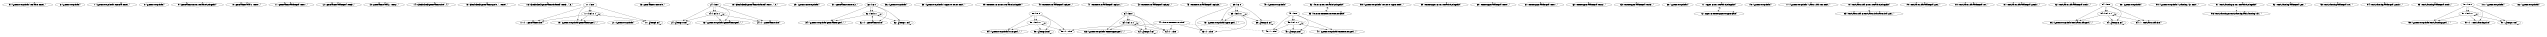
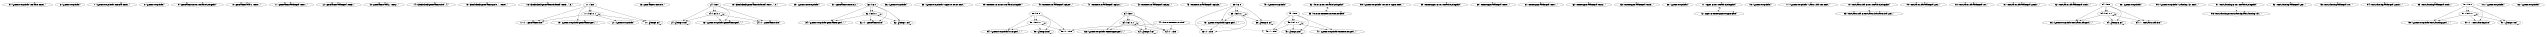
  digraph {
    "5 : System.out.println(\"Iterative Tests\", )"
    "6 : System.out.println()"
    "7 : System.out.println(\"General Tests\", )"
    "8 : System.out.println()"
    "9 : generalTest = new IterativeStringList()"
    "10 : generalTest.add(0, \"test0\", )"
    "11 : generalTest.addToEnd(\"test1\", )"
    "12 : generalTest.addToEnd(\"test3\", )"
    "13 : generalTest.add(2, \"test2\", )"
    "14 : Check.check(generalTest.size(), 4, )"
    "15 : Check.check(generalTest.get(0, ), \"test0\", )"
    "16 : Check.check(generalTest.indexOf(\"test3\", ), 3, )"
    "17 : i = 0"
    "17 : i = i + 1"
    "17 : i < generalTest.size()"
    "19 : System.out.println(generalTest.get(i, ), )"
    "17 : @temp9 = i"
    "21 : System.out.println()"
    "23 : generalTest.remove(0, )"
    "24 : i = 0"
    "24 : @temp10 = i"
    "26 : System.out.println(generalTest.get(i, ), )"
    "24 : i = i + 1"
    "24 : i < generalTest.size()"
    "28 : Check.check(generalTest.indexOf(\"test1\", ), 0, )"
    n26 [label="29 : System.remove.println()"]
    "31 : generalTest.remove(2, )"
    "32 : i = 0"
    "34 : System.out.println(generalTest.get(i, ), )"
    "32 : i = i + 1"
    "32 : i < generalTest.size()"
    "32 : @temp11 = i"
    "36 : System.out.println()"
    "38 : System.out.println(\"Upper to Lower Test\", )"
    "39 : testToLower = new IterativeStringList()"
    "40 : testToLower.addToEnd(\"TEST0\", )"
    "41 : testToLower.addToEnd(\"TEST1\", )"
    "42 : testToLower.addToEnd(\"TEST2\", )"
    "43 : testToLower.addToEnd(\"TEST3\", )"
    "44 : size = testToLower.size()"
    "50 : i < size"
    "64 : i < size"
    "69 : i < size"
    "45 : i < size"
    "45 : i = 0"
    "45 : i = i + 1"
    "45 : @temp12 = i"
    "47 : System.out.println(testToLower.get(i, ), )"
    "49 : System.out.println()"
    "50 : i = 0"
    "54 : System.out.println(lower.get(i, ), )"
    "50 : i = i + 1"
    "50 : @temp13 = i"
    "52 : lower = new IterativeStringList()"
    "53 : lower = testToLower.toLowerCase()"
    "58 : System.out.println(\"Lower to Upper Test\", )"
    "59 : testToUpper = new IterativeStringList()"
    "60 : testToUpper.addToEnd(\"test0\", )"
    "61 : testToUpper.addToEnd(\"test1\", )"
    "62 : testToUpper.addToEnd(\"test2\", )"
    "63 : testToUpper.addToEnd(\"test3\", )"
    "64 : i = 0"
    "66 : System.out.println(testToUpper.get(i, ), )"
    "64 : i = i + 1"
    "64 : @temp14 = i"
    "68 : System.out.println()"
    "69 : i = 0"
    "69 : i = i + 1"
    "73 : System.out.println(upper.get(i, ), )"
    "69 : @temp15 = i"
    "71 : upper = new IterativeStringList()"
    "72 : upper = testToUpper.toUpperCase()"
    "75 : System.out.println()"
    "77 : System.out.println(\"Starts With 'Yes' Test\", )"
    "78 : testStartsWith = new IterativeStringList()"
    "83 : testStartsWith = testStartsWith.startsWith(\"yes\", )"
    "79 : testStartsWith.addToEnd(\"yes\", )"
    "80 : testStartsWith.addToEnd(\"no\", )"
    "81 : testStartsWith.addToEnd(\"yessir\", )"
    "82 : testStartsWith.addToEnd(\"nosir\", )"
    "84 : i = 0"
    "86 : System.out.println(testStartsWith.get(i, ), )"
    "84 : @temp16 = i"
    "84 : i = i + 1"
    "84 : i < testStartsWith.size()"
    "88 : System.out.println()"
    "90 : System.out.println(\"Substring 'Sir' Test\", )"
    "91 : testSubstring = new IterativeStringList()"
    "96 : testSubstring = testSubstring.hasSubstring(\"sir\", )"
    "92 : testSubstring.addToEnd(\"yes\", )"
    "93 : testSubstring.addToEnd(\"no\", )"
    "94 : testSubstring.addToEnd(\"yessir\", )"
    "95 : testSubstring.addToEnd(\"nosir\", )"
    "97 : i = 0"
    "99 : System.out.println(testSubstring.get(i, ), )"
    "97 : i < testSubstring.size()"
    "97 : i = i + 1"
    "97 : @temp17 = i"
    "101 : System.out.println()"
    "102 : System.out.println()"
    "17 : i = 0" -> "17 : i = i + 1"
    "17 : i = 0" -> "17 : i = i + 1" [style=dashed]
    "17 : i = 0" -> "17 : i < generalTest.size()"
    "17 : i = 0" -> "19 : System.out.println(generalTest.get(i, ), )"
    "17 : i = 0" -> "17 : @temp9 = i"
    "17 : i = i + 1" -> "17 : i = i + 1"
    "17 : i = i + 1" -> "17 : i = i + 1" [style=dashed]
    "17 : i = i + 1" -> "17 : i < generalTest.size()"
-   "17 : i = i + 1" -> "19 : System.out.println(generalTest.get(i, ), )"
+   "17 : i = i + 1" -> "21 : System.out.println()"
    "17 : i = i + 1" -> "17 : @temp9 = i"
    "17 : @temp9 = i" -> "17 : @temp9 = i" [style=dashed]
    "24 : i = 0" -> "24 : @temp10 = i"
    "24 : i = 0" -> "26 : System.out.println(generalTest.get(i, ), )"
    "24 : i = 0" -> "24 : i = i + 1"
    "24 : i = 0" -> "24 : i = i + 1" [style=dashed]
    "24 : i = 0" -> "24 : i < generalTest.size()"
    "24 : @temp10 = i" -> "24 : @temp10 = i" [style=dashed]
    "24 : i = i + 1" -> "24 : @temp10 = i"
    "24 : i = i + 1" -> "26 : System.out.println(generalTest.get(i, ), )"
    "24 : i = i + 1" -> "24 : i = i + 1"
    "24 : i = i + 1" -> "24 : i = i + 1" [style=dashed]
    "24 : i = i + 1" -> "24 : i < generalTest.size()"
    "32 : i = 0" -> "34 : System.out.println(generalTest.get(i, ), )"
    "32 : i = 0" -> "32 : i = i + 1"
    "32 : i = 0" -> "32 : i = i + 1" [style=dashed]
    "32 : i = 0" -> "32 : i < generalTest.size()"
    "32 : i = 0" -> "32 : @temp11 = i"
    "32 : i = i + 1" -> "34 : System.out.println(generalTest.get(i, ), )"
    "32 : i = i + 1" -> "32 : i = i + 1"
    "32 : i = i + 1" -> "32 : i = i + 1" [style=dashed]
-   "32 : i < generalTest.size()" -> "32 : i = i + 1"
+   "32 : i = i + 1" -> "32 : i < generalTest.size()"
    "32 : i = i + 1" -> "32 : @temp11 = i"
    "32 : @temp11 = i" -> "32 : @temp11 = i" [style=dashed]
    "44 : size = testToLower.size()" -> "50 : i < size"
    "44 : size = testToLower.size()" -> "64 : i < size"
-   "44 : size = testToLower.size()" -> "69 : i < size"
+   "73 : System.out.println(upper.get(i, ), )" -> "69 : i < size"
    "44 : size = testToLower.size()" -> "45 : i < size" [style=dashed]
    "45 : i = 0" -> "45 : i < size"
    "45 : i = 0" -> "45 : i = i + 1"
    "45 : i = 0" -> "45 : i = i + 1" [style=dashed]
    "45 : i = 0" -> "45 : @temp12 = i"
    "45 : i = 0" -> "47 : System.out.println(testToLower.get(i, ), )"
    "45 : i = i + 1" -> "45 : i < size"
    "45 : i = i + 1" -> "45 : i = i + 1"
    "45 : i = i + 1" -> "45 : i = i + 1" [style=dashed]
    "45 : i = i + 1" -> "45 : @temp12 = i"
    "45 : i = i + 1" -> "47 : System.out.println(testToLower.get(i, ), )"
    "45 : @temp12 = i" -> "45 : @temp12 = i" [style=dashed]
    "50 : i = 0" -> "50 : i < size"
    "50 : i = 0" -> "54 : System.out.println(lower.get(i, ), )"
    "50 : i = 0" -> "50 : i = i + 1"
    "50 : i = 0" -> "50 : i = i + 1" [style=dashed]
    "50 : i = 0" -> "50 : @temp13 = i"
    "50 : i = i + 1" -> "50 : i < size"
    "50 : i = i + 1" -> "54 : System.out.println(lower.get(i, ), )"
    "50 : i = i + 1" -> "50 : i = i + 1"
    "50 : i = i + 1" -> "50 : i = i + 1" [style=dashed]
    "50 : i = i + 1" -> "50 : @temp13 = i" [style=dashed]
    "50 : @temp13 = i" -> "50 : @temp13 = i" [style=dashed]
    "52 : lower = new IterativeStringList()" -> "53 : lower = testToLower.toLowerCase()" [style=dashed]
    "53 : lower = testToLower.toLowerCase()" -> "52 : lower = new IterativeStringList()" [style=dashed]
    "64 : i = 0" -> "64 : i < size"
    "64 : i = 0" -> "66 : System.out.println(testToUpper.get(i, ), )"
    "64 : i = 0" -> "64 : i = i + 1"
    "64 : i = 0" -> "64 : i = i + 1" [style=dashed]
    "64 : i = 0" -> "64 : @temp14 = i"
    "64 : i = i + 1" -> "64 : i < size"
    "64 : i = i + 1" -> "66 : System.out.println(testToUpper.get(i, ), )"
    "64 : i = i + 1" -> "64 : i = i + 1"
    "64 : i = i + 1" -> "64 : i = i + 1" [style=dashed]
    "64 : i = i + 1" -> "64 : @temp14 = i"
    "64 : @temp14 = i" -> "64 : @temp14 = i" [style=dashed]
    "69 : i = 0" -> "69 : i < size"
    "69 : i = 0" -> "69 : i = i + 1"
    "69 : i = 0" -> "69 : i = i + 1" [style=dashed]
    "69 : i = 0" -> "73 : System.out.println(upper.get(i, ), )"
    "69 : i = 0" -> "69 : @temp15 = i"
    "69 : i = i + 1" -> "69 : i < size"
    "69 : i = i + 1" -> "69 : i = i + 1"
    "69 : i = i + 1" -> "69 : i = i + 1" [style=dashed]
    "69 : i = i + 1" -> "73 : System.out.println(upper.get(i, ), )"
    "69 : i = i + 1" -> "69 : @temp15 = i"
    "69 : @temp15 = i" -> "69 : @temp15 = i" [style=dashed]
    "71 : upper = new IterativeStringList()" -> "72 : upper = testToUpper.toUpperCase()" [style=dashed]
    "72 : upper = testToUpper.toUpperCase()" -> "71 : upper = new IterativeStringList()" [style=dashed]
    "78 : testStartsWith = new IterativeStringList()" -> "83 : testStartsWith = testStartsWith.startsWith(\"yes\", )" [style=dashed]
    "84 : i = 0" -> "86 : System.out.println(testStartsWith.get(i, ), )"
    "84 : i = 0" -> "84 : @temp16 = i"
    "84 : i = 0" -> "84 : i = i + 1"
    "84 : i = 0" -> "84 : i = i + 1" [style=dashed]
    "84 : i = 0" -> "84 : i < testStartsWith.size()"
    "84 : @temp16 = i" -> "84 : @temp16 = i" [style=dashed]
    "84 : i = i + 1" -> "86 : System.out.println(testStartsWith.get(i, ), )"
    "84 : i = i + 1" -> "84 : @temp16 = i"
    "84 : i = i + 1" -> "84 : i = i + 1"
    "84 : i = i + 1" -> "84 : i = i + 1" [style=dashed]
    "84 : i = i + 1" -> "84 : i < testStartsWith.size()"
    "91 : testSubstring = new IterativeStringList()" -> "96 : testSubstring = testSubstring.hasSubstring(\"sir\", )" [style=dashed]
    "97 : i = 0" -> "99 : System.out.println(testSubstring.get(i, ), )"
    "97 : i = 0" -> "97 : i < testSubstring.size()"
    "97 : i = 0" -> "97 : i = i + 1"
    "97 : i = 0" -> "97 : i = i + 1" [style=dashed]
    "97 : i = 0" -> "97 : @temp17 = i"
    "97 : i = i + 1" -> "99 : System.out.println(testSubstring.get(i, ), )"
    "97 : i = i + 1" -> "97 : i < testSubstring.size()"
    "97 : i = i + 1" -> "97 : i = i + 1"
    "97 : i = i + 1" -> "97 : i = i + 1" [style=dashed]
    "97 : i = i + 1" -> "97 : @temp17 = i"
    "97 : @temp17 = i" -> "97 : @temp17 = i" [style=dashed]
  }
